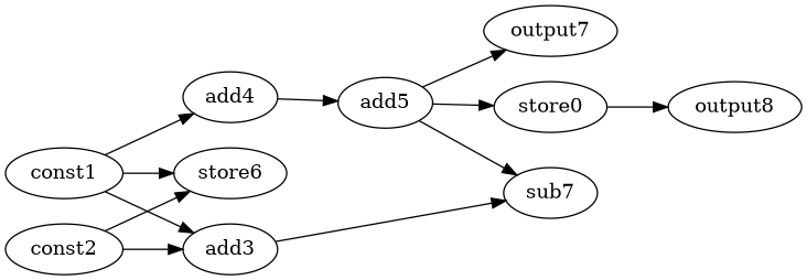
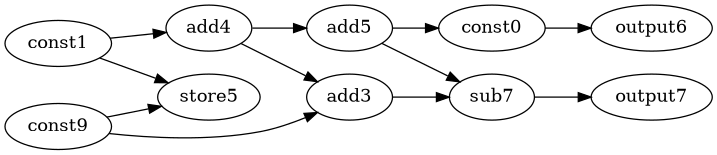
  digraph {
    rankdir=LR
    node [opcode=const]
    edge [operand=0]
-   output8 [opcode=output]
-   const0 [label=store0]
+   output8 [opcode=output label=output6]
+   const0
    add5 [opcode=add]
    sub7 [opcode=sub]
    add3 [opcode=add]
    const1
    n7 [label=add4 opcode=load]
-   store6 [opcode=store]
-   const2
+   store6 [opcode=store label=store5]
+   const2 [label=const9]
    n10 [label=output7 opcode=output]
    const0 -> output8
    add5 -> const0
    add5 -> sub7 [operand=1]
-   add5 -> n10
+   sub7 -> n10
    add3 -> sub7
-   const1 -> add3
+   n7 -> add3
    const1 -> n7
    const1 -> store6
    n7 -> add5 [operand=1]
    const2 -> add3 [operand=1]
    const2 -> store6 [operand=1]
  }
